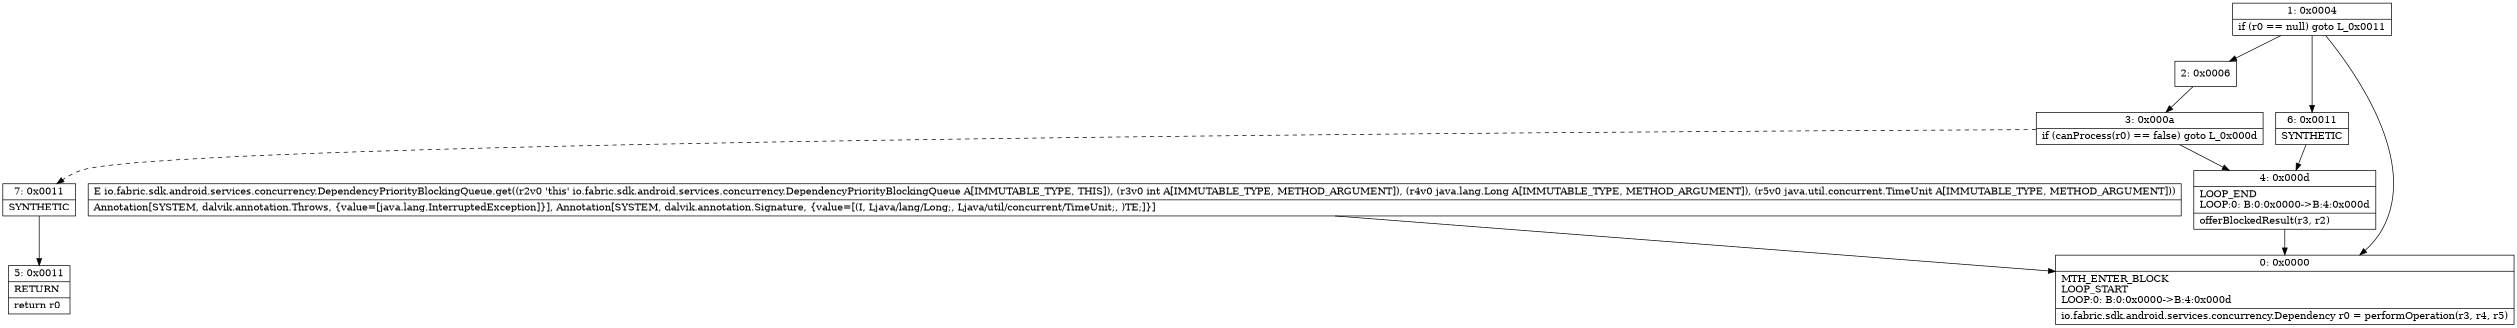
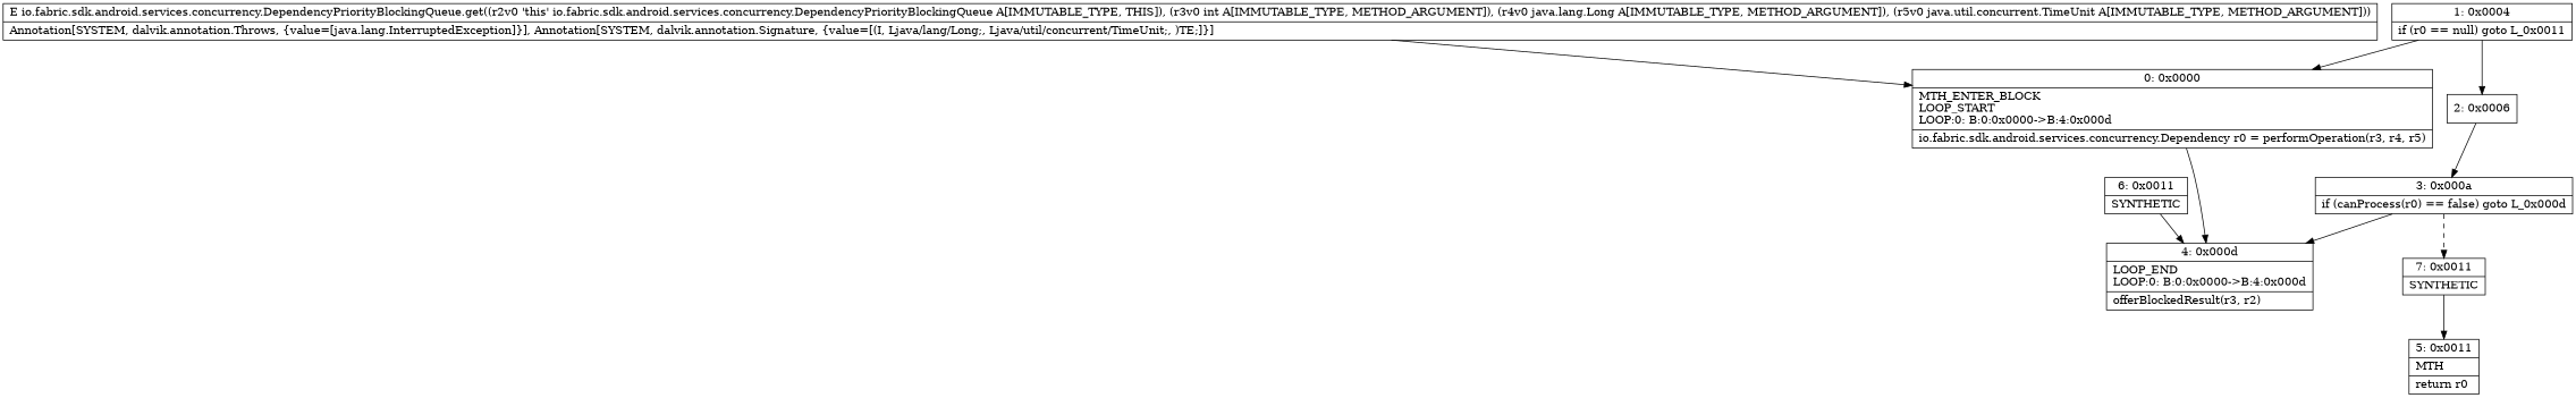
  digraph {
    fontname="DejaVu Serif"
    node [fontname="DejaVu Serif" shape=record]
    edge [fontname="DejaVu Serif"]
    n1 [label="{0\:\ 0x0000|MTH_ENTER_BLOCK\lLOOP_START\lLOOP:0: B:0:0x0000\-\>B:4:0x000d\l|io.fabric.sdk.android.services.concurrency.Dependency r0 = performOperation(r3, r4, r5)\l}"]
    n2 [label="{1\:\ 0x0004|if (r0 == null) goto L_0x0011\l}"]
    n3 [label="{2\:\ 0x0006}"]
    n4 [label="{6\:\ 0x0011|SYNTHETIC\l}"]
    n5 [label="{3\:\ 0x000a|if (canProcess(r0) == false) goto L_0x000d\l}"]
    n6 [label="{4\:\ 0x000d|LOOP_END\lLOOP:0: B:0:0x0000\-\>B:4:0x000d\l|offerBlockedResult(r3, r2)\l}"]
    n7 [label="{7\:\ 0x0011|SYNTHETIC\l}"]
-   n8 [label="{5\:\ 0x0011|RETURN\l|return r0\l}"]
+   n8 [label="{5\:\ 0x0011|MTH\l|return r0\l}"]
    n9 [label="{E io.fabric.sdk.android.services.concurrency.DependencyPriorityBlockingQueue.get((r2v0 'this' io.fabric.sdk.android.services.concurrency.DependencyPriorityBlockingQueue A[IMMUTABLE_TYPE, THIS]), (r3v0 int A[IMMUTABLE_TYPE, METHOD_ARGUMENT]), (r4v0 java.lang.Long A[IMMUTABLE_TYPE, METHOD_ARGUMENT]), (r5v0 java.util.concurrent.TimeUnit A[IMMUTABLE_TYPE, METHOD_ARGUMENT]))  | Annotation[SYSTEM, dalvik.annotation.Throws, \{value=[java.lang.InterruptedException]\}], Annotation[SYSTEM, dalvik.annotation.Signature, \{value=[(I, Ljava\/lang\/Long;, Ljava\/util\/concurrent\/TimeUnit;, )TE;]\}]\l}"]
    n2 -> n1
    n2 -> n3 [style=solid]
-   n2 -> n4
    n3 -> n5
    n4 -> n6
    n5 -> n6
    n5 -> n7 [style=dashed]
-   n6 -> n1
+   n1 -> n6
    n7 -> n8
    n9 -> n1
  }
